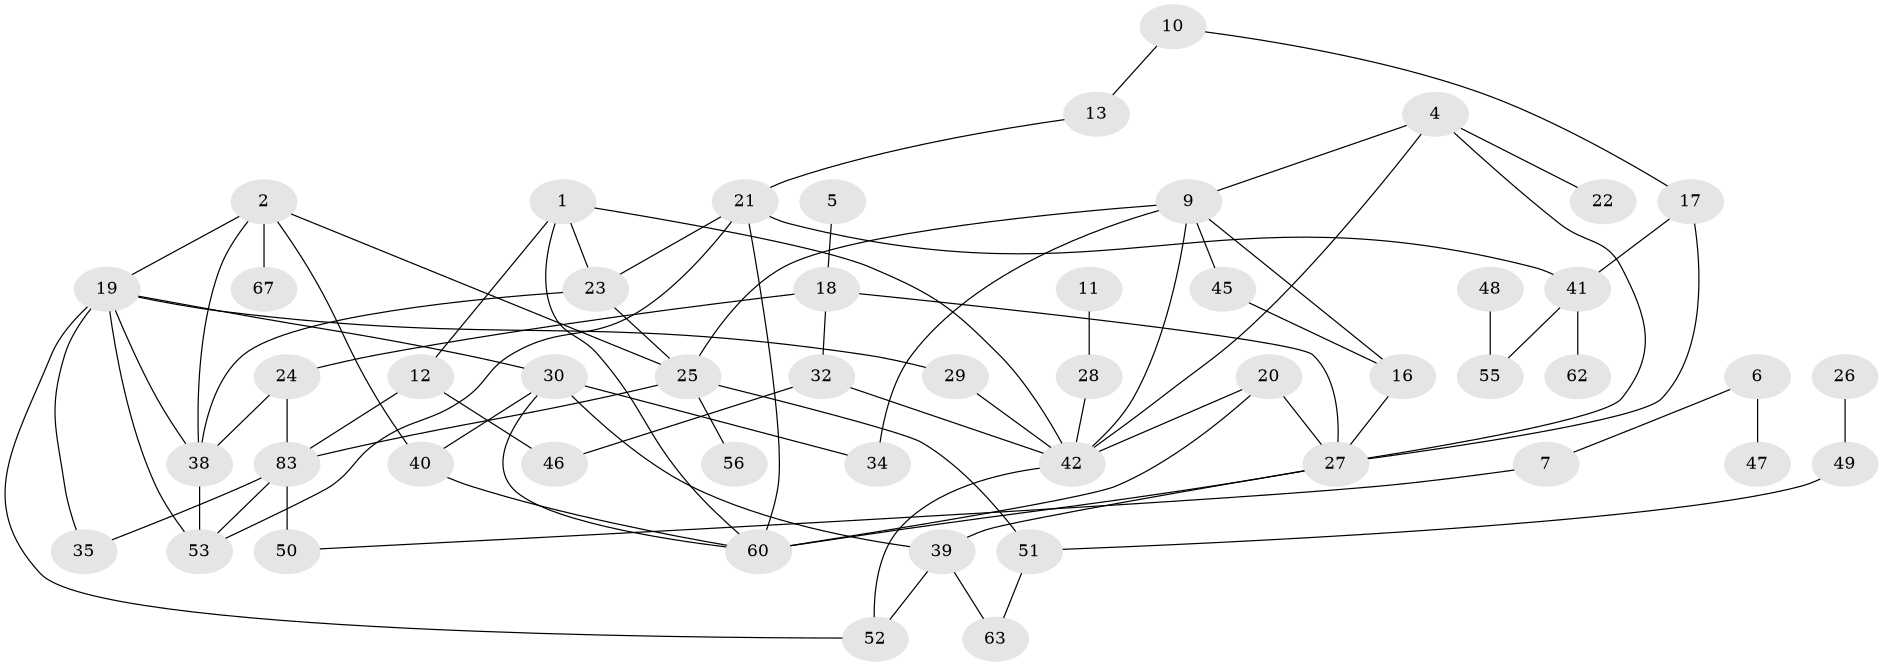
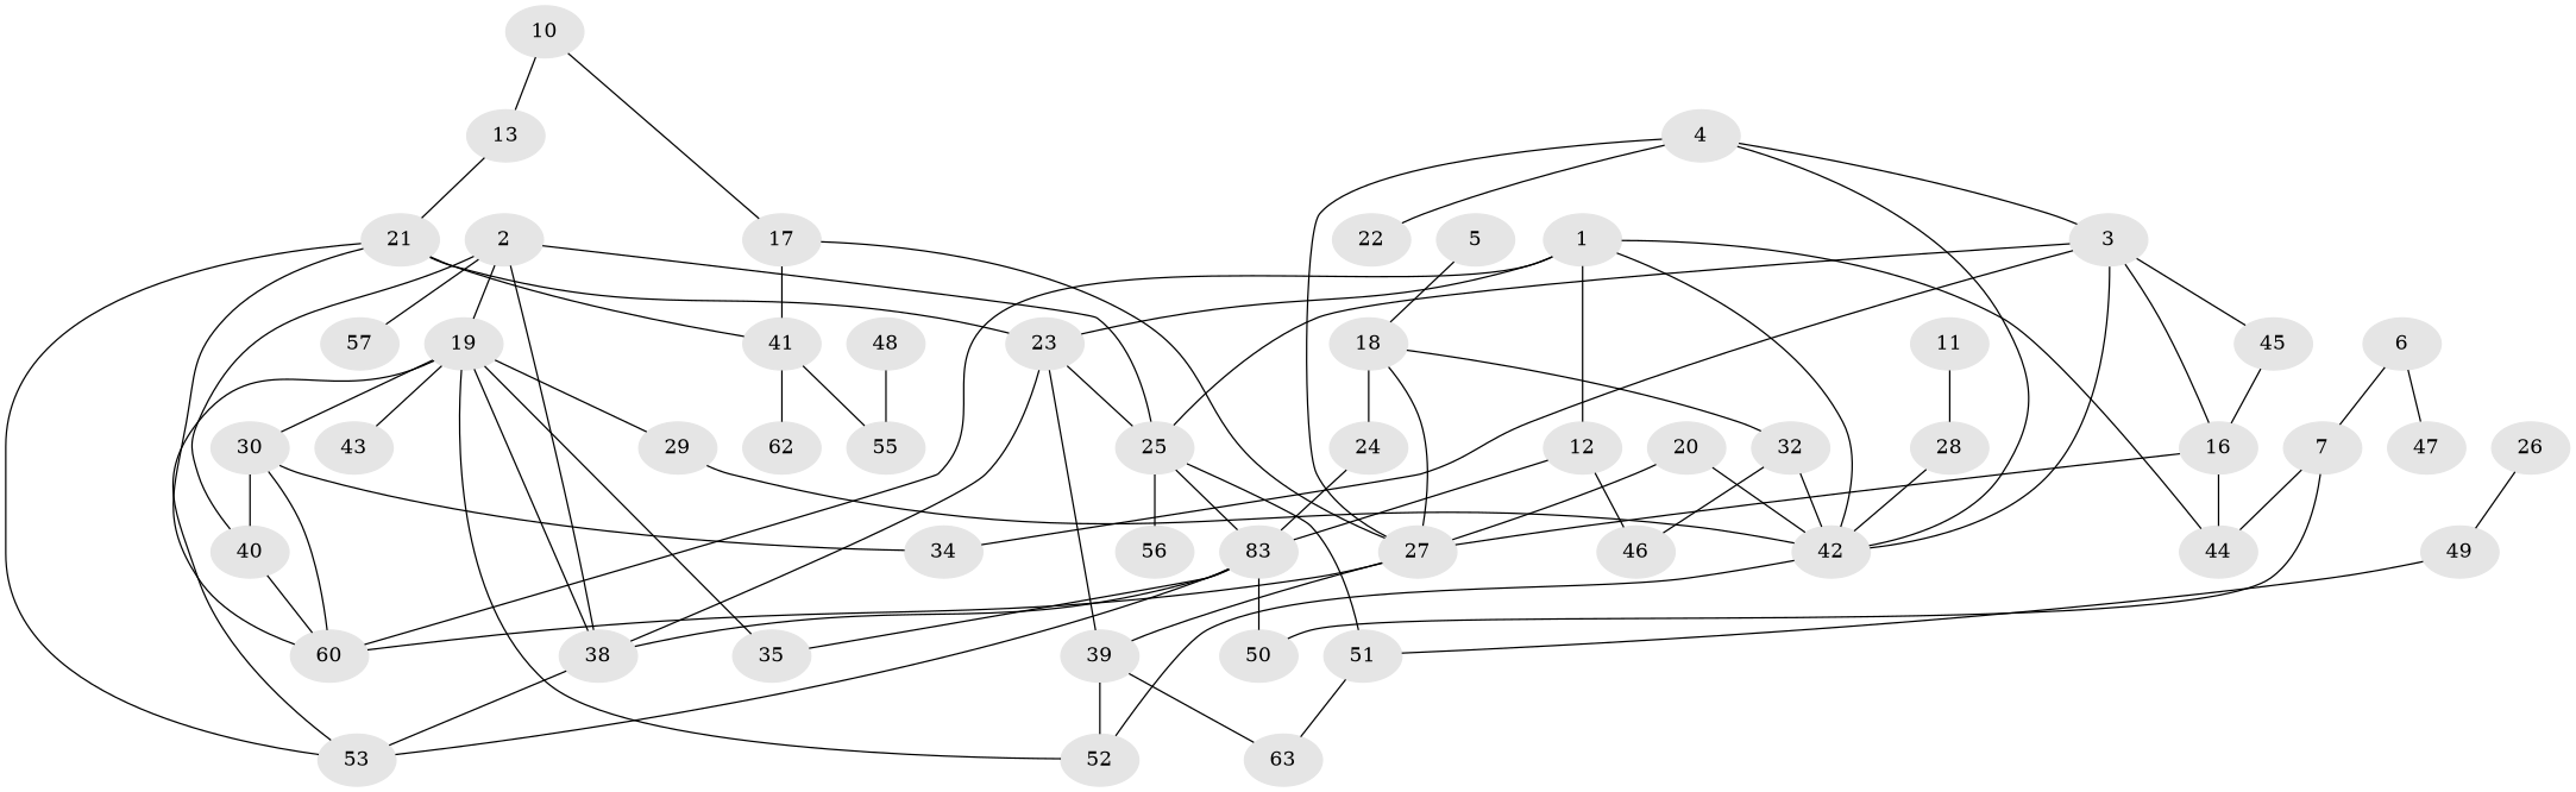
  graph {
    node [color=gray90 style=filled]
    edge [weight=1.0]
    1
    12
    23
    42
+   44
    60
    n7 [label=83]
    46
    25
    38
    52
    2
    19
    40
-   57 [label=67]
+   57
    29
    30
    35
+   43
    53
    51
    56
    4
-   9
+   9 [label=3]
    22
    27
    16
    34
    45
    39
    5
    18
    24
    32
    6
    7
    47
    50
    10
    13
    17
    21
    41
    11
    28
    55
    62
    20
    63
    26
    49
    48
    1 -- 12
    1 -- 23
    1 -- 42
+   1 -- 44
    1 -- 60
    12 -- n7
    12 -- 46
    23 -- 25
    23 -- 38
    42 -- 52
-   24 -- 38
+   n7 -- 38
    n7 -- 35
    n7 -- 53
    n7 -- 50 [weight=2.0]
    25 -- n7
    25 -- 51
    25 -- 56
    38 -- 53
    2 -- 25
    2 -- 38
    2 -- 19
    2 -- 40
    2 -- 57
    19 -- 38
    19 -- 52
    19 -- 29
    19 -- 30
    19 -- 35
+   19 -- 43
    19 -- 53
    40 -- 60
    29 -- 42
    30 -- 60
    30 -- 40
    30 -- 34
-   30 -- 39
+   23 -- 39
    51 -- 63
    4 -- 42
    4 -- 9
    4 -- 22
    4 -- 27
    9 -- 42
    9 -- 25
    9 -- 16
    9 -- 34
    9 -- 45
    27 -- 60
    27 -- 39
+   16 -- 44
    16 -- 27
    45 -- 16
    39 -- 52
    39 -- 63
    5 -- 18
    18 -- 27
    18 -- 24
    18 -- 32
    24 -- n7 [weight=2.0]
    32 -- 42
    32 -- 46
    6 -- 7
    6 -- 47
+   7 -- 44
    7 -- 50
    10 -- 13
    10 -- 17
    13 -- 21
    17 -- 27
    17 -- 41
    21 -- 23
    21 -- 60
    21 -- 53
    21 -- 41
    41 -- 55
    41 -- 62
    11 -- 28
    28 -- 42
    20 -- 42
-   20 -- 60
    20 -- 27
    26 -- 49
    49 -- 51
    48 -- 55
  }
